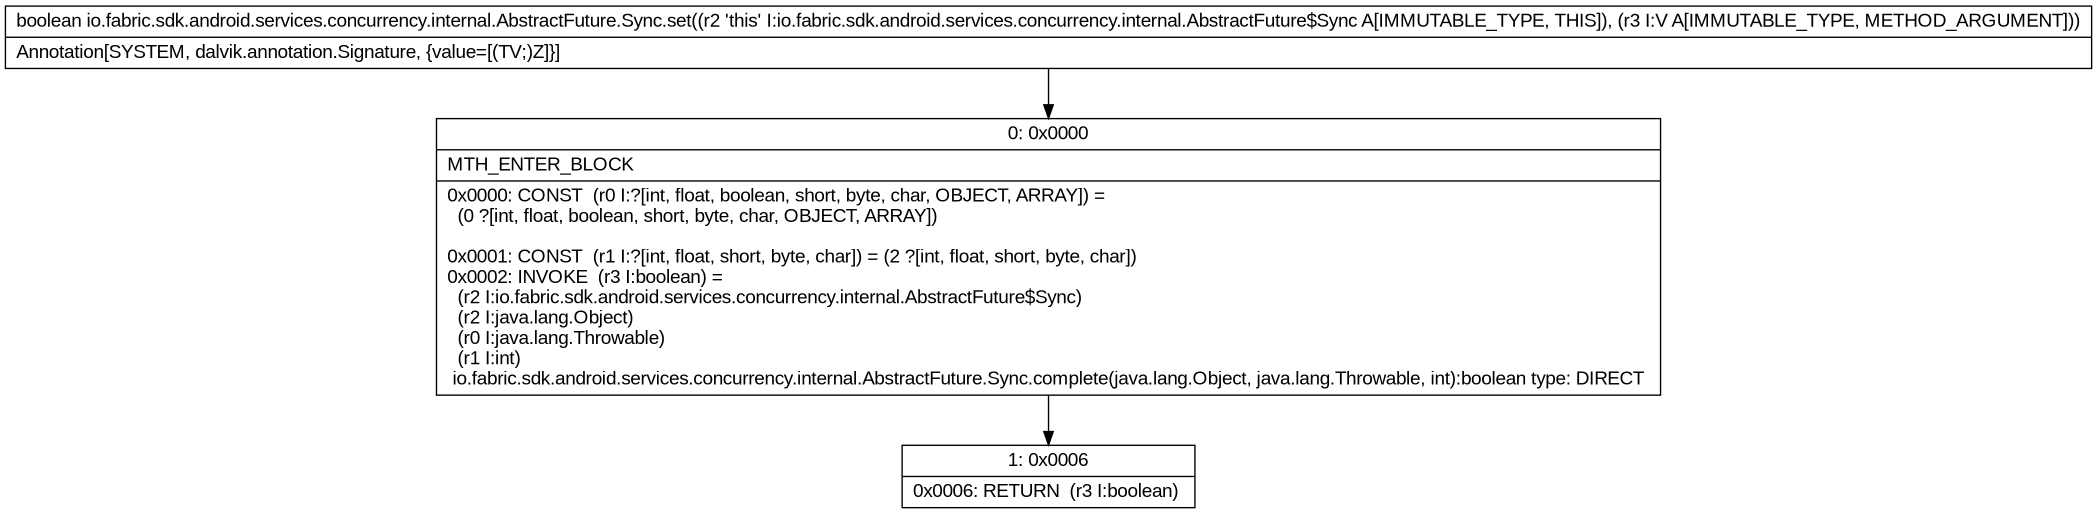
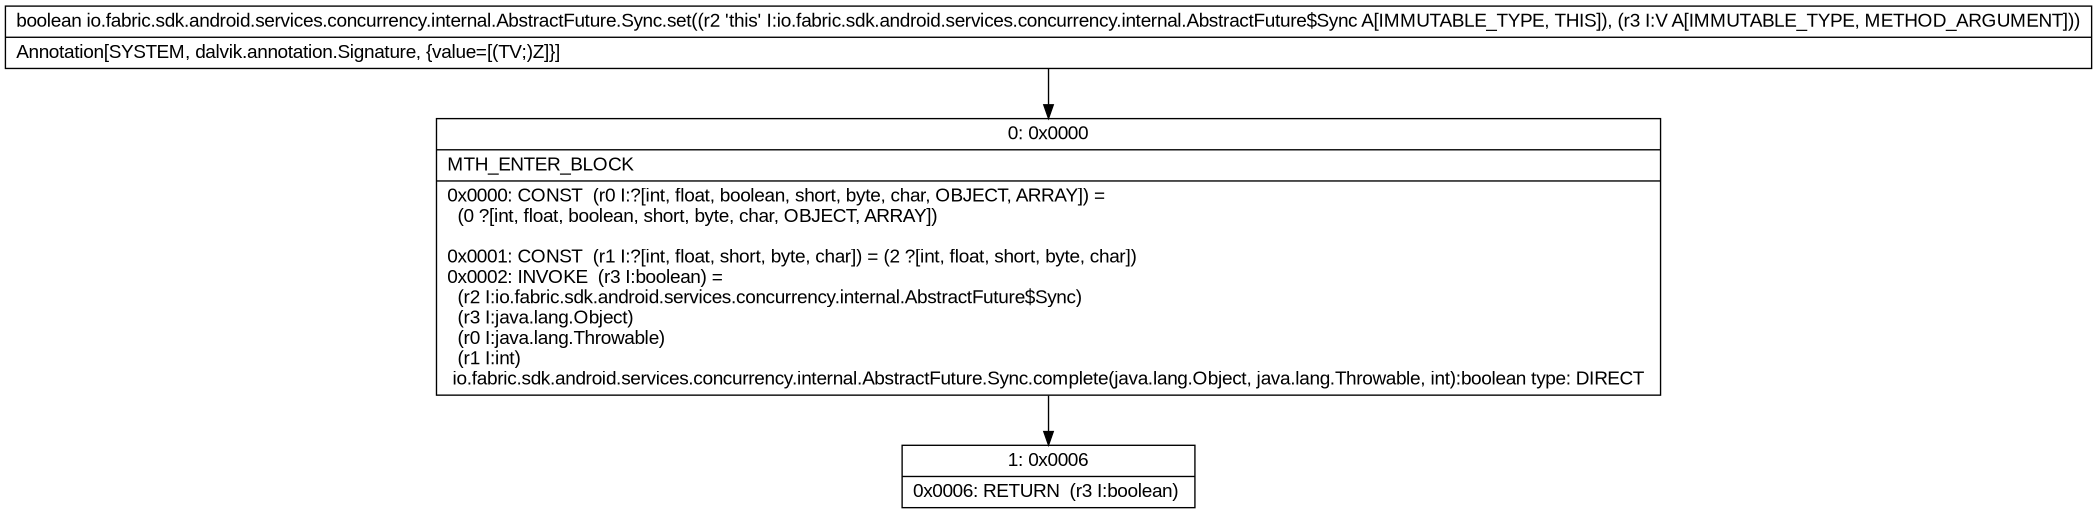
  digraph {
    fontname="Liberation Sans"
    node [shape=record fontname="Liberation Sans"]
    edge [fontname="Liberation Sans"]
-   n1 [label="{0\:\ 0x0000|MTH_ENTER_BLOCK\l|0x0000: CONST  (r0 I:?[int, float, boolean, short, byte, char, OBJECT, ARRAY]) = \l  (0 ?[int, float, boolean, short, byte, char, OBJECT, ARRAY])\l \l0x0001: CONST  (r1 I:?[int, float, short, byte, char]) = (2 ?[int, float, short, byte, char]) \l0x0002: INVOKE  (r3 I:boolean) = \l  (r2 I:io.fabric.sdk.android.services.concurrency.internal.AbstractFuture$Sync)\l  (r2 I:java.lang.Object)\l  (r0 I:java.lang.Throwable)\l  (r1 I:int)\l io.fabric.sdk.android.services.concurrency.internal.AbstractFuture.Sync.complete(java.lang.Object, java.lang.Throwable, int):boolean type: DIRECT \l}"]
+   n1 [label="{0\:\ 0x0000|MTH_ENTER_BLOCK\l|0x0000: CONST  (r0 I:?[int, float, boolean, short, byte, char, OBJECT, ARRAY]) = \l  (0 ?[int, float, boolean, short, byte, char, OBJECT, ARRAY])\l \l0x0001: CONST  (r1 I:?[int, float, short, byte, char]) = (2 ?[int, float, short, byte, char]) \l0x0002: INVOKE  (r3 I:boolean) = \l  (r2 I:io.fabric.sdk.android.services.concurrency.internal.AbstractFuture$Sync)\l  (r3 I:java.lang.Object)\l  (r0 I:java.lang.Throwable)\l  (r1 I:int)\l io.fabric.sdk.android.services.concurrency.internal.AbstractFuture.Sync.complete(java.lang.Object, java.lang.Throwable, int):boolean type: DIRECT \l}"]
    n2 [label="{1\:\ 0x0006|0x0006: RETURN  (r3 I:boolean) \l}"]
    n3 [label="{boolean io.fabric.sdk.android.services.concurrency.internal.AbstractFuture.Sync.set((r2 'this' I:io.fabric.sdk.android.services.concurrency.internal.AbstractFuture$Sync A[IMMUTABLE_TYPE, THIS]), (r3 I:V A[IMMUTABLE_TYPE, METHOD_ARGUMENT]))  | Annotation[SYSTEM, dalvik.annotation.Signature, \{value=[(TV;)Z]\}]\l}"]
    n1 -> n2
    n3 -> n1
  }
